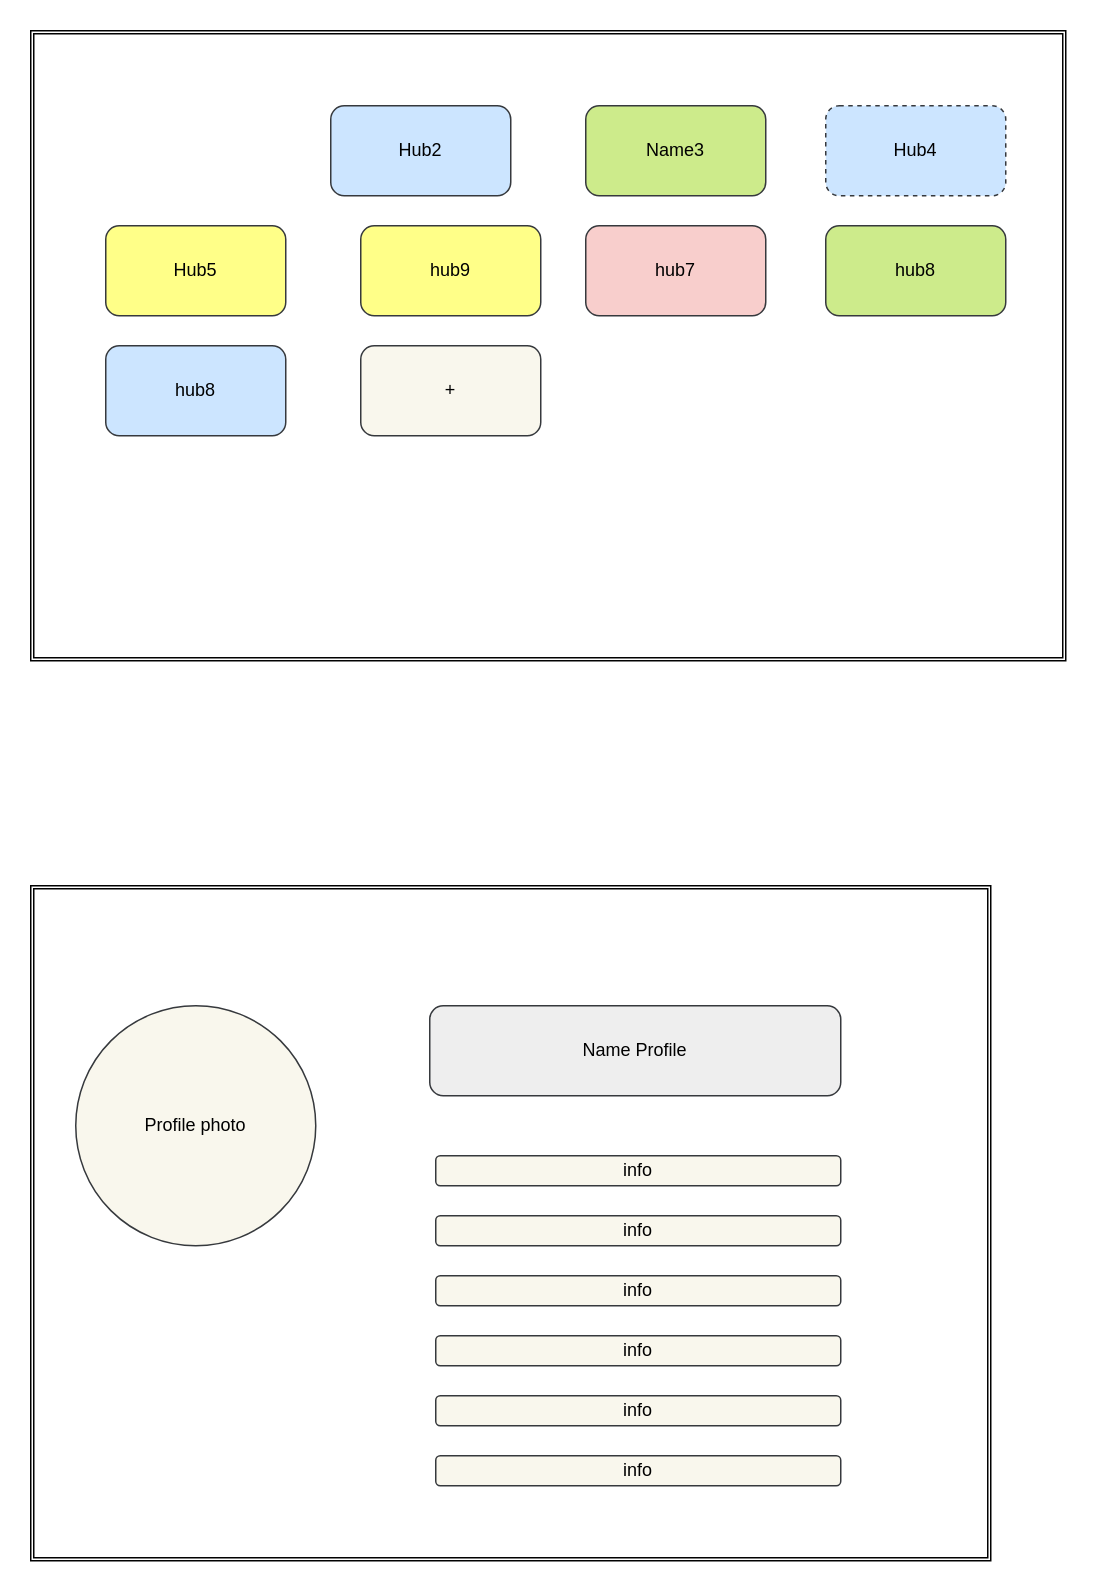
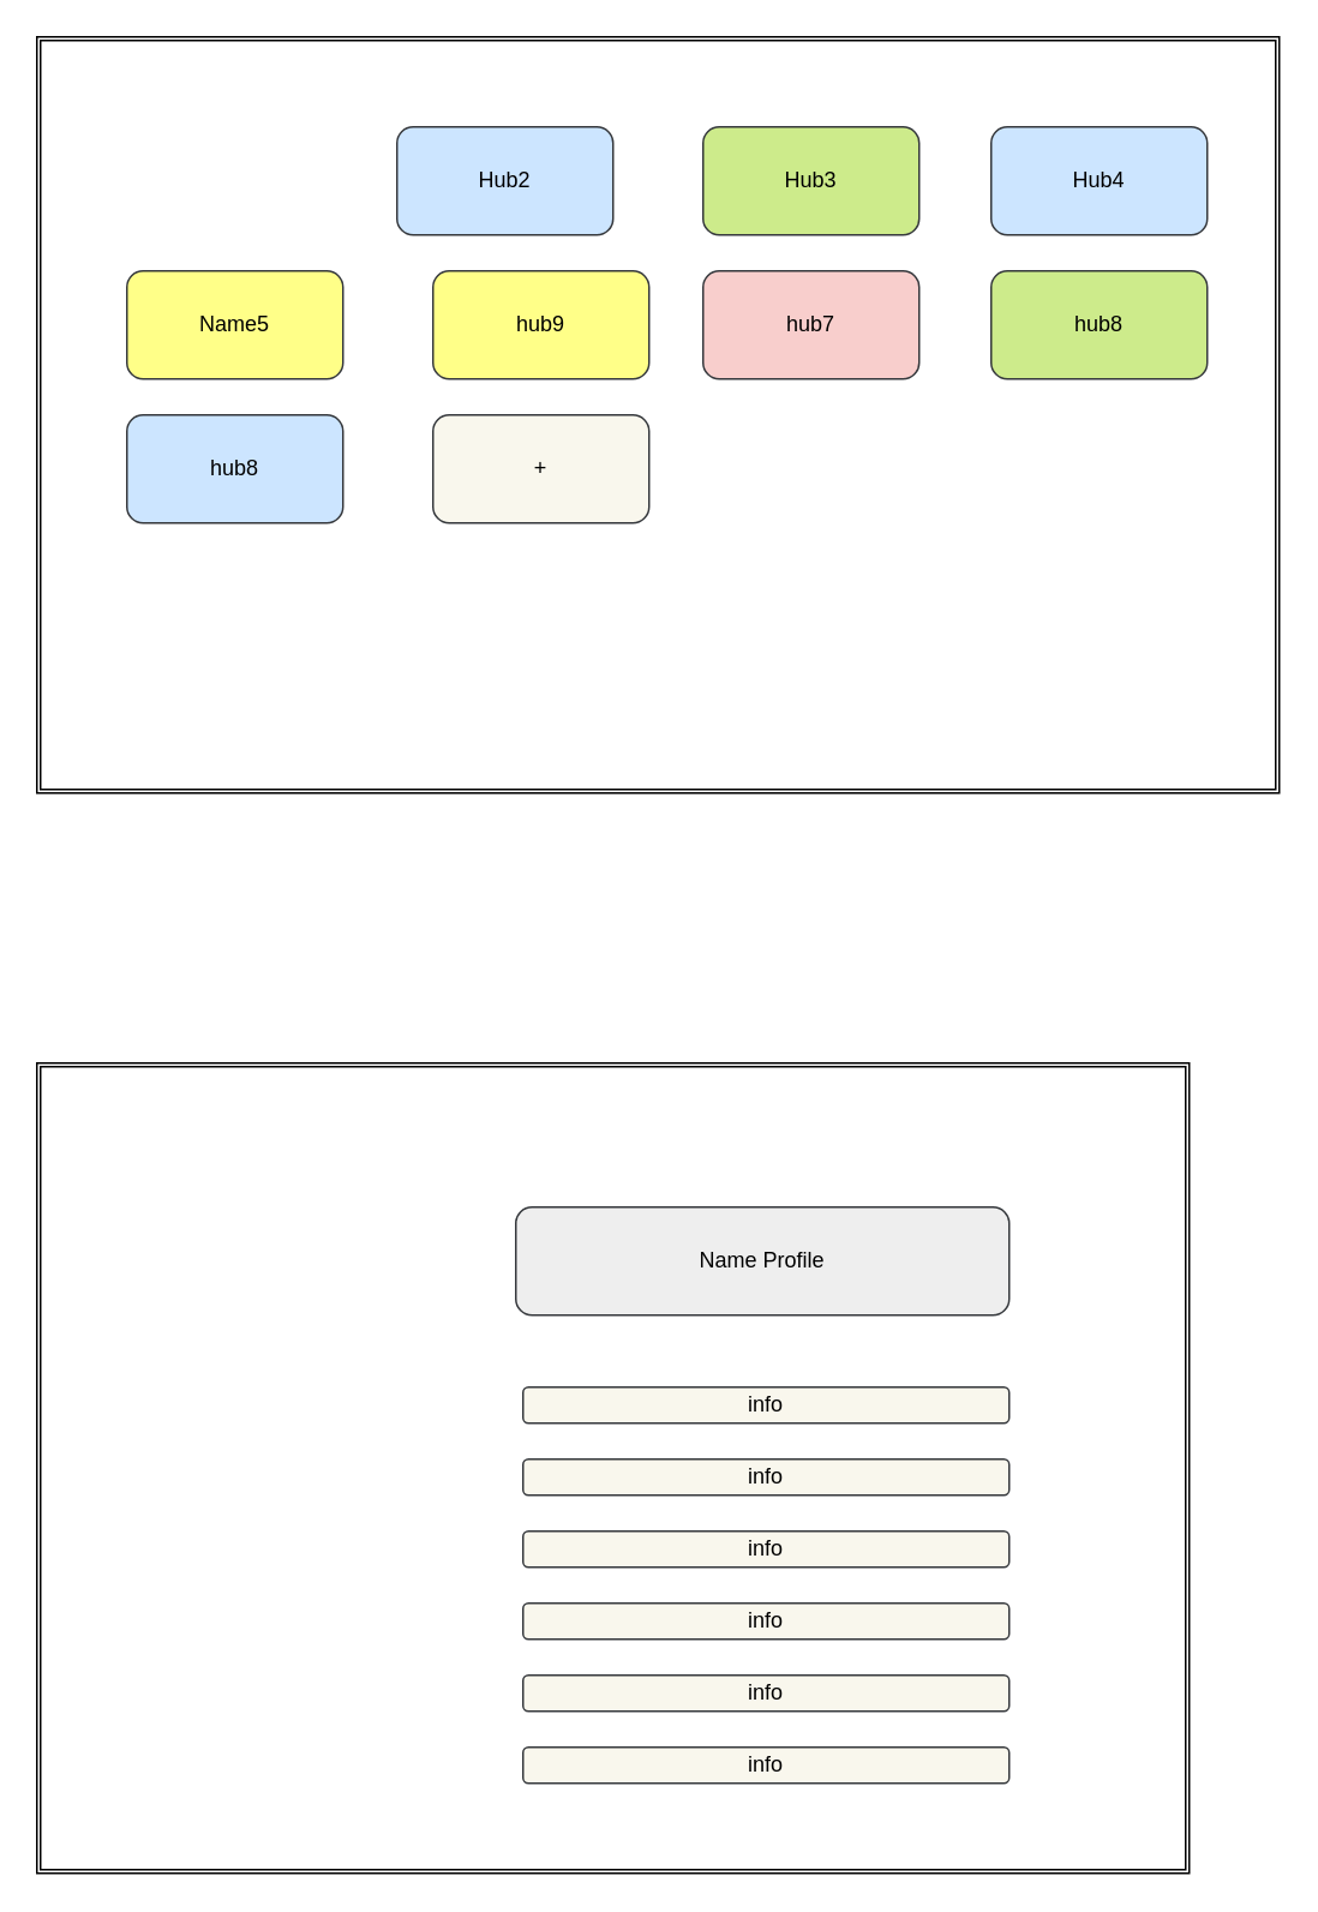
  <mxCell id="0" />
  <mxCell id="1" parent="0" />
  <mxCell id="2" value="" style="shape=ext;double=1;rounded=0;whiteSpace=wrap;html=1;" vertex="1" parent="1"><mxGeometry x="20" y="20" width="690" height="420" as="geometry" /></mxCell>
  <mxCell id="3" value="" style="shape=ext;double=1;rounded=0;whiteSpace=wrap;html=1;" vertex="1" parent="1"><mxGeometry x="20" y="590" width="640" height="450" as="geometry" /></mxCell>
- <mxCell id="4" value="Name3" style="rounded=1;whiteSpace=wrap;html=1;fillColor=#cdeb8b;strokeColor=#36393d;" parent="1" vertex="1"><mxGeometry x="390" y="70" width="120" height="60" as="geometry" /></mxCell>
+ <mxCell id="4" value="Hub3" style="rounded=1;whiteSpace=wrap;html=1;fillColor=#cdeb8b;strokeColor=#36393d;" parent="1" vertex="1"><mxGeometry x="390" y="70" width="120" height="60" as="geometry" /></mxCell>
  <mxCell id="5" value="Hub2" style="rounded=1;whiteSpace=wrap;html=1;fillColor=#cce5ff;strokeColor=#36393d;" parent="1" vertex="1"><mxGeometry x="220" y="70" width="120" height="60" as="geometry" /></mxCell>
  <mxCell id="6" value="hub8" style="rounded=1;whiteSpace=wrap;html=1;fillColor=#cdeb8b;strokeColor=#36393d;" parent="1" vertex="1"><mxGeometry x="550" y="150" width="120" height="60" as="geometry" /></mxCell>
- <mxCell id="7" value="Hub4" style="rounded=1;whiteSpace=wrap;html=1;fillColor=#cce5ff;strokeColor=#36393d;dashed=1;" parent="1" vertex="1"><mxGeometry x="550" y="70" width="120" height="60" as="geometry" /></mxCell>
- <mxCell id="8" value="Hub5" style="rounded=1;whiteSpace=wrap;html=1;fillColor=#ffff88;strokeColor=#36393d;" parent="1" vertex="1"><mxGeometry x="70" y="150" width="120" height="60" as="geometry" /></mxCell>
+ <mxCell id="7" value="Hub4" style="rounded=1;whiteSpace=wrap;html=1;fillColor=#cce5ff;strokeColor=#36393d;" parent="1" vertex="1"><mxGeometry x="550" y="70" width="120" height="60" as="geometry" /></mxCell>
+ <mxCell id="8" value="Name5" style="rounded=1;whiteSpace=wrap;html=1;fillColor=#ffff88;strokeColor=#36393d;" parent="1" vertex="1"><mxGeometry x="70" y="150" width="120" height="60" as="geometry" /></mxCell>
  <mxCell id="9" value="hub9" style="rounded=1;whiteSpace=wrap;html=1;fillColor=#ffff88;strokeColor=#36393d;" parent="1" vertex="1"><mxGeometry x="240" y="150" width="120" height="60" as="geometry" /></mxCell>
  <mxCell id="10" value="hub7" style="rounded=1;whiteSpace=wrap;html=1;fillColor=#f8cecc;strokeColor=#36393d;" parent="1" vertex="1"><mxGeometry x="390" y="150" width="120" height="60" as="geometry" /></mxCell>
  <mxCell id="11" value="hub8" style="rounded=1;whiteSpace=wrap;html=1;fillColor=#cce5ff;strokeColor=#36393d;" parent="1" vertex="1"><mxGeometry x="70" y="230" width="120" height="60" as="geometry" /></mxCell>
  <mxCell id="12" value="+" style="rounded=1;whiteSpace=wrap;html=1;fillColor=#f9f7ed;strokeColor=#36393d;" parent="1" vertex="1"><mxGeometry x="240" y="230" width="120" height="60" as="geometry" /></mxCell>
- <mxCell id="13" value="Profile photo" style="ellipse;whiteSpace=wrap;html=1;aspect=fixed;fillColor=#f9f7ed;strokeColor=#36393d;" parent="1" vertex="1"><mxGeometry x="50" y="670" width="160" height="160" as="geometry" /></mxCell>
  <mxCell id="14" value="Name Profile" style="rounded=1;whiteSpace=wrap;html=1;fillColor=#eeeeee;strokeColor=#36393d;" parent="1" vertex="1"><mxGeometry x="286" y="670" width="274" height="60" as="geometry" /></mxCell>
  <mxCell id="15" value="info" style="rounded=1;whiteSpace=wrap;html=1;fillColor=#f9f7ed;strokeColor=#36393d;" parent="1" vertex="1"><mxGeometry x="290" y="770" width="270" height="20" as="geometry" /></mxCell>
  <mxCell id="16" value="&lt;span&gt;info&lt;/span&gt;" style="rounded=1;whiteSpace=wrap;html=1;fillColor=#f9f7ed;strokeColor=#36393d;" parent="1" vertex="1"><mxGeometry x="290" y="810" width="270" height="20" as="geometry" /></mxCell>
  <mxCell id="17" value="&lt;span&gt;info&lt;/span&gt;" style="rounded=1;whiteSpace=wrap;html=1;fillColor=#f9f7ed;strokeColor=#36393d;" parent="1" vertex="1"><mxGeometry x="290" y="850" width="270" height="20" as="geometry" /></mxCell>
  <mxCell id="18" value="&lt;span&gt;info&lt;/span&gt;" style="rounded=1;whiteSpace=wrap;html=1;fillColor=#f9f7ed;strokeColor=#36393d;" parent="1" vertex="1"><mxGeometry x="290" y="890" width="270" height="20" as="geometry" /></mxCell>
  <mxCell id="19" value="&lt;span&gt;info&lt;/span&gt;" style="rounded=1;whiteSpace=wrap;html=1;fillColor=#f9f7ed;strokeColor=#36393d;" parent="1" vertex="1"><mxGeometry x="290" y="970" width="270" height="20" as="geometry" /></mxCell>
  <mxCell id="20" value="&lt;span&gt;info&lt;/span&gt;" style="rounded=1;whiteSpace=wrap;html=1;fillColor=#f9f7ed;strokeColor=#36393d;" parent="1" vertex="1"><mxGeometry x="290" y="930" width="270" height="20" as="geometry" /></mxCell>
